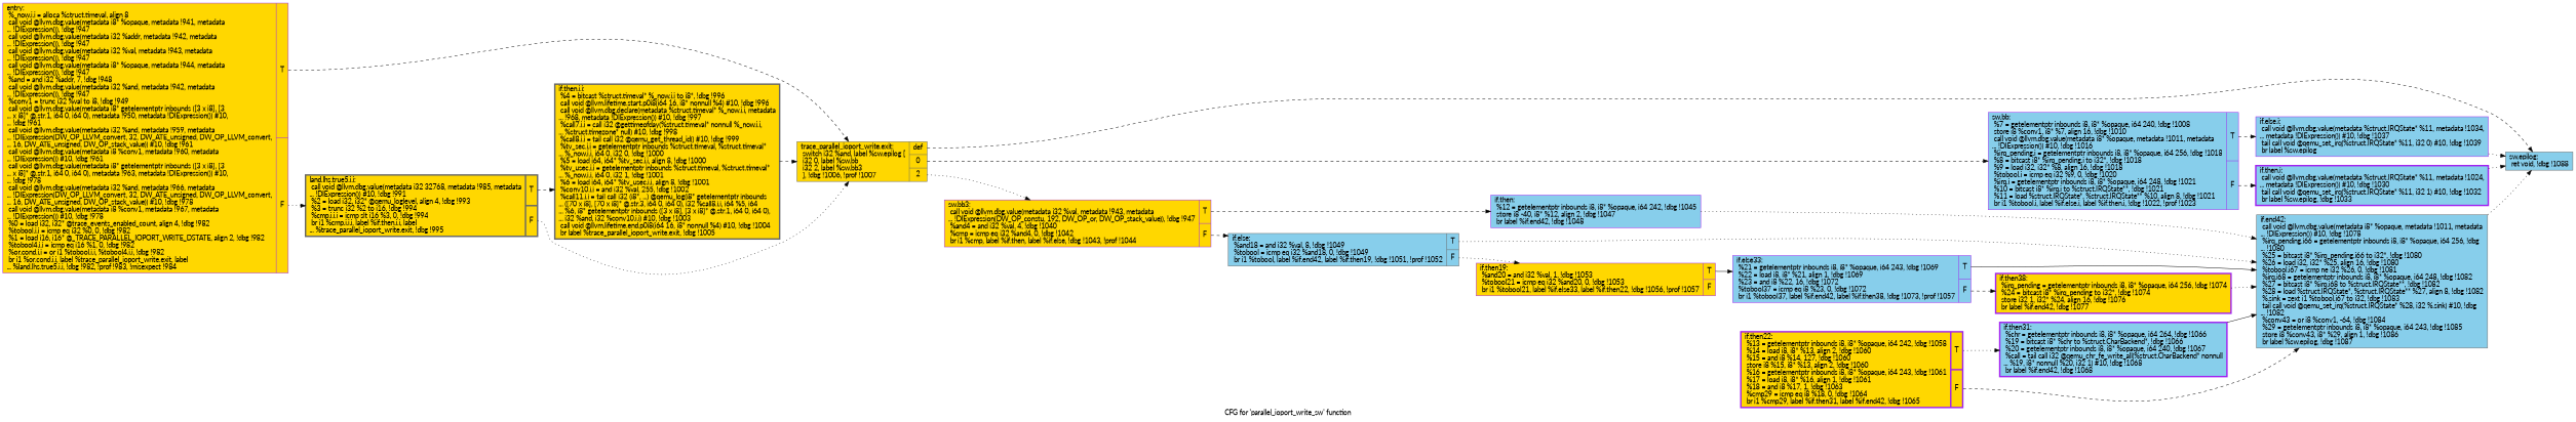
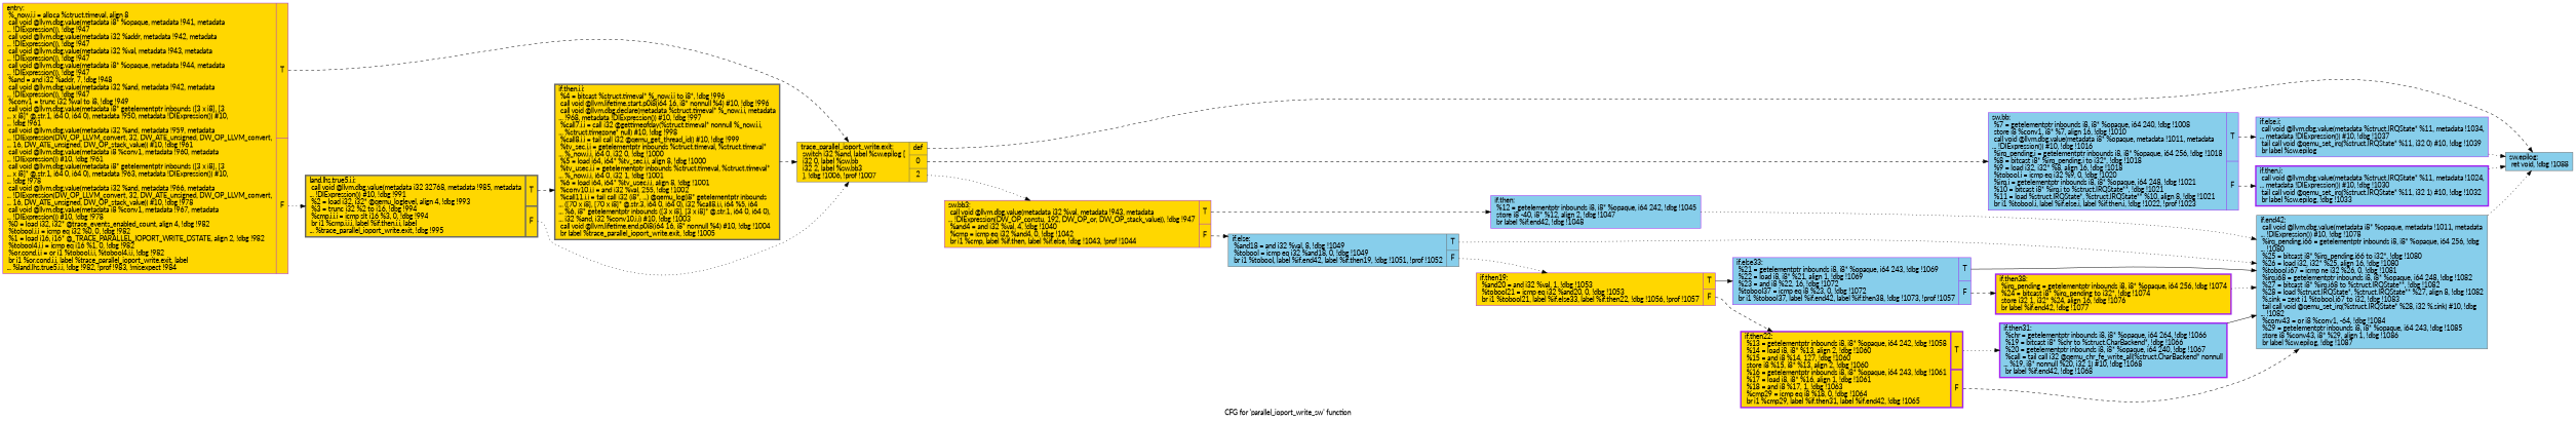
  digraph {
    fontname=Lato
    label="CFG for 'parallel_ioport_write_sw' function"
    rankdir=LR
    node [color=purple fillcolor=skyblue fontname=Lato shape=record style=filled]
    edge [fontname=Lato style=dashed tailport=s0]
    n1 [fillcolor=gold label="{entry:\l  %_now.i.i = alloca %struct.timeval, align 8\l  call void @llvm.dbg.value(metadata i8* %opaque, metadata !941, metadata\l... !DIExpression()), !dbg !947\l  call void @llvm.dbg.value(metadata i32 %addr, metadata !942, metadata\l... !DIExpression()), !dbg !947\l  call void @llvm.dbg.value(metadata i32 %val, metadata !943, metadata\l... !DIExpression()), !dbg !947\l  call void @llvm.dbg.value(metadata i8* %opaque, metadata !944, metadata\l... !DIExpression()), !dbg !947\l  %and = and i32 %addr, 7, !dbg !948\l  call void @llvm.dbg.value(metadata i32 %and, metadata !942, metadata\l... !DIExpression()), !dbg !947\l  %conv1 = trunc i32 %val to i8, !dbg !949\l  call void @llvm.dbg.value(metadata i8* getelementptr inbounds ([3 x i8], [3\l... x i8]* @.str.1, i64 0, i64 0), metadata !950, metadata !DIExpression()) #10,\l... !dbg !961\l  call void @llvm.dbg.value(metadata i32 %and, metadata !959, metadata\l... !DIExpression(DW_OP_LLVM_convert, 32, DW_ATE_unsigned, DW_OP_LLVM_convert,\l... 16, DW_ATE_unsigned, DW_OP_stack_value)) #10, !dbg !961\l  call void @llvm.dbg.value(metadata i8 %conv1, metadata !960, metadata\l... !DIExpression()) #10, !dbg !961\l  call void @llvm.dbg.value(metadata i8* getelementptr inbounds ([3 x i8], [3\l... x i8]* @.str.1, i64 0, i64 0), metadata !963, metadata !DIExpression()) #10,\l... !dbg !978\l  call void @llvm.dbg.value(metadata i32 %and, metadata !966, metadata\l... !DIExpression(DW_OP_LLVM_convert, 32, DW_ATE_unsigned, DW_OP_LLVM_convert,\l... 16, DW_ATE_unsigned, DW_OP_stack_value)) #10, !dbg !978\l  call void @llvm.dbg.value(metadata i8 %conv1, metadata !967, metadata\l... !DIExpression()) #10, !dbg !978\l  %0 = load i32, i32* @trace_events_enabled_count, align 4, !dbg !982\l  %tobool.i.i = icmp eq i32 %0, 0, !dbg !982\l  %1 = load i16, i16* @_TRACE_PARALLEL_IOPORT_WRITE_DSTATE, align 2, !dbg !982\l  %tobool4.i.i = icmp eq i16 %1, 0, !dbg !982\l  %or.cond.i.i = or i1 %tobool.i.i, %tobool4.i.i, !dbg !982\l  br i1 %or.cond.i.i, label %trace_parallel_ioport_write.exit, label\l... %land.lhs.true5.i.i, !dbg !982, !prof !983, !misexpect !984\l|{<s0>T|<s1>F}}"]
    n2 [color=gray40 fillcolor=gold label="{trace_parallel_ioport_write.exit:                 \l  switch i32 %and, label %sw.epilog [\l    i32 0, label %sw.bb\l    i32 2, label %sw.bb3\l  ], !dbg !1006, !prof !1007\l|{<s0>def|<s1>0|<s2>2}}"]
    n3 [color=gray40 fillcolor=gold label="{land.lhs.true5.i.i:                               \l  call void @llvm.dbg.value(metadata i32 32768, metadata !985, metadata\l... !DIExpression()) #10, !dbg !991\l  %2 = load i32, i32* @qemu_loglevel, align 4, !dbg !993\l  %3 = trunc i32 %2 to i16, !dbg !994\l  %cmp.i.i.i = icmp slt i16 %3, 0, !dbg !994\l  br i1 %cmp.i.i.i, label %if.then.i.i, label\l... %trace_parallel_ioport_write.exit, !dbg !995\l|{<s0>T|<s1>F}}" penwidth=3.0]
    n4 [color=gray40 label="{sw.epilog:                                        \l  ret void, !dbg !1088\l}"]
    n5 [label="{sw.bb:                                            \l  %7 = getelementptr inbounds i8, i8* %opaque, i64 240, !dbg !1008\l  store i8 %conv1, i8* %7, align 16, !dbg !1010\l  call void @llvm.dbg.value(metadata i8* %opaque, metadata !1011, metadata\l... !DIExpression()) #10, !dbg !1016\l  %irq_pending.i = getelementptr inbounds i8, i8* %opaque, i64 256, !dbg !1018\l  %8 = bitcast i8* %irq_pending.i to i32*, !dbg !1018\l  %9 = load i32, i32* %8, align 16, !dbg !1018\l  %tobool.i = icmp eq i32 %9, 0, !dbg !1020\l  %irq.i = getelementptr inbounds i8, i8* %opaque, i64 248, !dbg !1021\l  %10 = bitcast i8* %irq.i to %struct.IRQState**, !dbg !1021\l  %11 = load %struct.IRQState*, %struct.IRQState** %10, align 8, !dbg !1021\l  br i1 %tobool.i, label %if.else.i, label %if.then.i, !dbg !1022, !prof !1023\l|{<s0>T|<s1>F}}"]
    n6 [fillcolor=gold label="{sw.bb3:                                           \l  call void @llvm.dbg.value(metadata i32 %val, metadata !943, metadata\l... !DIExpression(DW_OP_constu, 192, DW_OP_or, DW_OP_stack_value)), !dbg !947\l  %and4 = and i32 %val, 4, !dbg !1040\l  %cmp = icmp eq i32 %and4, 0, !dbg !1042\l  br i1 %cmp, label %if.then, label %if.else, !dbg !1043, !prof !1044\l|{<s0>T|<s1>F}}"]
    n7 [color=gray40 fillcolor=gold label="{if.then.i.i:                                      \l  %4 = bitcast %struct.timeval* %_now.i.i to i8*, !dbg !996\l  call void @llvm.lifetime.start.p0i8(i64 16, i8* nonnull %4) #10, !dbg !996\l  call void @llvm.dbg.declare(metadata %struct.timeval* %_now.i.i, metadata\l... !968, metadata !DIExpression()) #10, !dbg !997\l  %call7.i.i = call i32 @gettimeofday(%struct.timeval* nonnull %_now.i.i,\l... %struct.timezone* null) #10, !dbg !998\l  %call8.i.i = tail call i32 @qemu_get_thread_id() #10, !dbg !999\l  %tv_sec.i.i = getelementptr inbounds %struct.timeval, %struct.timeval*\l... %_now.i.i, i64 0, i32 0, !dbg !1000\l  %5 = load i64, i64* %tv_sec.i.i, align 8, !dbg !1000\l  %tv_usec.i.i = getelementptr inbounds %struct.timeval, %struct.timeval*\l... %_now.i.i, i64 0, i32 1, !dbg !1001\l  %6 = load i64, i64* %tv_usec.i.i, align 8, !dbg !1001\l  %conv10.i.i = and i32 %val, 255, !dbg !1002\l  %call11.i.i = tail call i32 (i8*, ...) @qemu_log(i8* getelementptr inbounds\l... ([70 x i8], [70 x i8]* @.str.3, i64 0, i64 0), i32 %call8.i.i, i64 %5, i64\l... %6, i8* getelementptr inbounds ([3 x i8], [3 x i8]* @.str.1, i64 0, i64 0),\l... i32 %and, i32 %conv10.i.i) #10, !dbg !1003\l  call void @llvm.lifetime.end.p0i8(i64 16, i8* nonnull %4) #10, !dbg !1004\l  br label %trace_parallel_ioport_write.exit, !dbg !1005\l}" penwidth=3.0]
    n8 [label="{if.else.i:                                        \l  call void @llvm.dbg.value(metadata %struct.IRQState* %11, metadata !1034,\l... metadata !DIExpression()) #10, !dbg !1037\l  tail call void @qemu_set_irq(%struct.IRQState* %11, i32 0) #10, !dbg !1039\l  br label %sw.epilog\l}"]
    n9 [label="{if.then.i:                                        \l  call void @llvm.dbg.value(metadata %struct.IRQState* %11, metadata !1024,\l... metadata !DIExpression()) #10, !dbg !1030\l  tail call void @qemu_set_irq(%struct.IRQState* %11, i32 1) #10, !dbg !1032\l  br label %sw.epilog, !dbg !1033\l}" penwidth=3.0]
    n10 [label="{if.then:                                          \l  %12 = getelementptr inbounds i8, i8* %opaque, i64 242, !dbg !1045\l  store i8 -40, i8* %12, align 2, !dbg !1047\l  br label %if.end42, !dbg !1048\l}"]
    n11 [color=gray40 label="{if.else:                                          \l  %and18 = and i32 %val, 8, !dbg !1049\l  %tobool = icmp eq i32 %and18, 0, !dbg !1049\l  br i1 %tobool, label %if.end42, label %if.then19, !dbg !1051, !prof !1052\l|{<s0>T|<s1>F}}"]
    n12 [color=gray40 label="{if.end42:                                         \l  call void @llvm.dbg.value(metadata i8* %opaque, metadata !1011, metadata\l... !DIExpression()) #10, !dbg !1078\l  %irq_pending.i66 = getelementptr inbounds i8, i8* %opaque, i64 256, !dbg\l... !1080\l  %25 = bitcast i8* %irq_pending.i66 to i32*, !dbg !1080\l  %26 = load i32, i32* %25, align 16, !dbg !1080\l  %tobool.i67 = icmp ne i32 %26, 0, !dbg !1081\l  %irq.i68 = getelementptr inbounds i8, i8* %opaque, i64 248, !dbg !1082\l  %27 = bitcast i8* %irq.i68 to %struct.IRQState**, !dbg !1082\l  %28 = load %struct.IRQState*, %struct.IRQState** %27, align 8, !dbg !1082\l  %.sink = zext i1 %tobool.i67 to i32, !dbg !1083\l  tail call void @qemu_set_irq(%struct.IRQState* %28, i32 %.sink) #10, !dbg\l... !1082\l  %conv43 = or i8 %conv1, -64, !dbg !1084\l  %29 = getelementptr inbounds i8, i8* %opaque, i64 243, !dbg !1085\l  store i8 %conv43, i8* %29, align 1, !dbg !1086\l  br label %sw.epilog, !dbg !1087\l}"]
    n13 [fillcolor=gold label="{if.then19:                                        \l  %and20 = and i32 %val, 1, !dbg !1053\l  %tobool21 = icmp eq i32 %and20, 0, !dbg !1053\l  br i1 %tobool21, label %if.else33, label %if.then22, !dbg !1056, !prof !1057\l|{<s0>T|<s1>F}}"]
    n14 [label="{if.else33:                                        \l  %21 = getelementptr inbounds i8, i8* %opaque, i64 243, !dbg !1069\l  %22 = load i8, i8* %21, align 1, !dbg !1069\l  %23 = and i8 %22, 16, !dbg !1072\l  %tobool37 = icmp eq i8 %23, 0, !dbg !1072\l  br i1 %tobool37, label %if.end42, label %if.then38, !dbg !1073, !prof !1057\l|{<s0>T|<s1>F}}"]
    n15 [fillcolor=gold label="{if.then22:                                        \l  %13 = getelementptr inbounds i8, i8* %opaque, i64 242, !dbg !1058\l  %14 = load i8, i8* %13, align 2, !dbg !1060\l  %15 = and i8 %14, 127, !dbg !1060\l  store i8 %15, i8* %13, align 2, !dbg !1060\l  %16 = getelementptr inbounds i8, i8* %opaque, i64 243, !dbg !1061\l  %17 = load i8, i8* %16, align 1, !dbg !1061\l  %18 = and i8 %17, 1, !dbg !1063\l  %cmp29 = icmp eq i8 %18, 0, !dbg !1064\l  br i1 %cmp29, label %if.then31, label %if.end42, !dbg !1065\l|{<s0>T|<s1>F}}" penwidth=3.0]
    n16 [fillcolor=gold label="{if.then38:                                        \l  %irq_pending = getelementptr inbounds i8, i8* %opaque, i64 256, !dbg !1074\l  %24 = bitcast i8* %irq_pending to i32*, !dbg !1074\l  store i32 1, i32* %24, align 16, !dbg !1076\l  br label %if.end42, !dbg !1077\l}" penwidth=3.0]
    n17 [label="{if.then31:                                        \l  %chr = getelementptr inbounds i8, i8* %opaque, i64 264, !dbg !1066\l  %19 = bitcast i8* %chr to %struct.CharBackend*, !dbg !1066\l  %20 = getelementptr inbounds i8, i8* %opaque, i64 240, !dbg !1067\l  %call = tail call i32 @qemu_chr_fe_write_all(%struct.CharBackend* nonnull\l... %19, i8* nonnull %20, i32 1) #10, !dbg !1068\l  br label %if.end42, !dbg !1068\l}" penwidth=3.0]
    n1 -> n2
    n1 -> n3 [style=dotted tailport=s1]
    n2 -> n4
    n2 -> n5 [tailport=s1]
    n2 -> n6 [style=dotted tailport=s2]
    n3 -> n2 [style=dotted tailport=s1]
    n3 -> n7
    n5 -> n8
    n5 -> n9 [tailport=s1]
    n6 -> n10
    n6 -> n11 [tailport=s1]
    n7 -> n2
    n8 -> n4 [style=dotted]
    n9 -> n4 [style=dotted]
    n10 -> n12 [style=dotted]
    n11 -> n12 [style=dotted]
    n11 -> n13 [style=dotted tailport=s1]
    n12 -> n4 [style=dotted]
    n13 -> n14 [style=solid]
+   n13 -> n15 [tailport=s1]
    n14 -> n12 [style=solid]
    n14 -> n16 [tailport=s1]
    n15 -> n12 [tailport=s1]
    n15 -> n17 [style=dotted]
    n16 -> n12 [style=dotted]
    n17 -> n12 [style=solid]
  }
